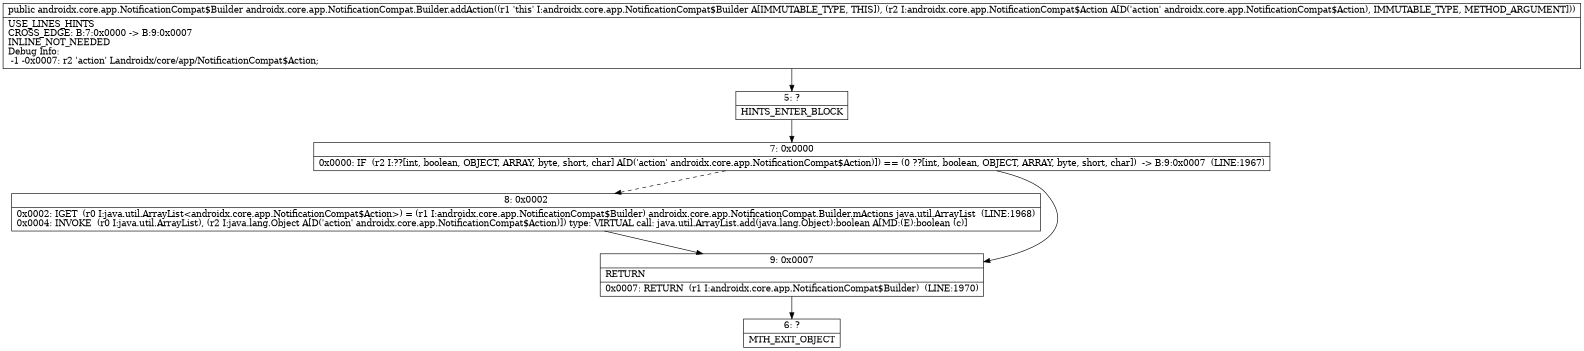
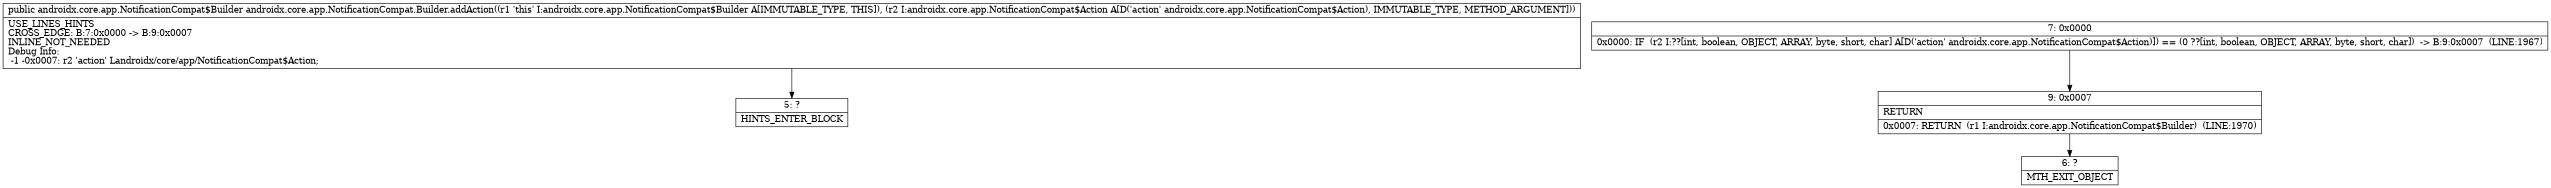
  digraph {
    node [shape=record]
    n1 [label="{5\:\ ?|HINTS_ENTER_BLOCK\l}"]
    n2 [label="{7\:\ 0x0000|0x0000: IF  (r2 I:??[int, boolean, OBJECT, ARRAY, byte, short, char] A[D('action' androidx.core.app.NotificationCompat$Action)]) == (0 ??[int, boolean, OBJECT, ARRAY, byte, short, char])  \-\> B:9:0x0007  (LINE:1967)\l}"]
-   n3 [label="{8\:\ 0x0002|0x0002: IGET  (r0 I:java.util.ArrayList\<androidx.core.app.NotificationCompat$Action\>) = (r1 I:androidx.core.app.NotificationCompat$Builder) androidx.core.app.NotificationCompat.Builder.mActions java.util.ArrayList  (LINE:1968)\l0x0004: INVOKE  (r0 I:java.util.ArrayList), (r2 I:java.lang.Object A[D('action' androidx.core.app.NotificationCompat$Action)]) type: VIRTUAL call: java.util.ArrayList.add(java.lang.Object):boolean A[MD:(E):boolean (c)]\l}"]
    n4 [label="{9\:\ 0x0007|RETURN\l|0x0007: RETURN  (r1 I:androidx.core.app.NotificationCompat$Builder)  (LINE:1970)\l}"]
    n5 [label="{6\:\ ?|MTH_EXIT_OBJECT\l}"]
    n6 [label="{public androidx.core.app.NotificationCompat$Builder androidx.core.app.NotificationCompat.Builder.addAction((r1 'this' I:androidx.core.app.NotificationCompat$Builder A[IMMUTABLE_TYPE, THIS]), (r2 I:androidx.core.app.NotificationCompat$Action A[D('action' androidx.core.app.NotificationCompat$Action), IMMUTABLE_TYPE, METHOD_ARGUMENT]))  | USE_LINES_HINTS\lCROSS_EDGE: B:7:0x0000 \-\> B:9:0x0007\lINLINE_NOT_NEEDED\lDebug Info:\l  \-1 \-0x0007: r2 'action' Landroidx\/core\/app\/NotificationCompat$Action;\l}"]
-   n1 -> n2
-   n2 -> n3 [style=dashed]
    n2 -> n4
-   n3 -> n4
    n4 -> n5
    n6 -> n1
  }
